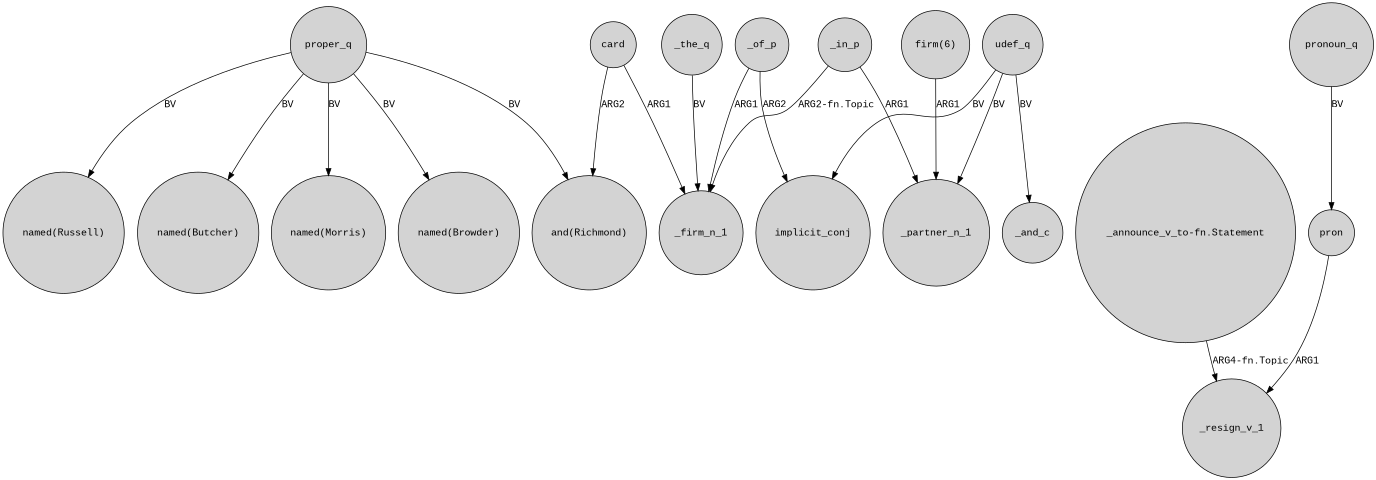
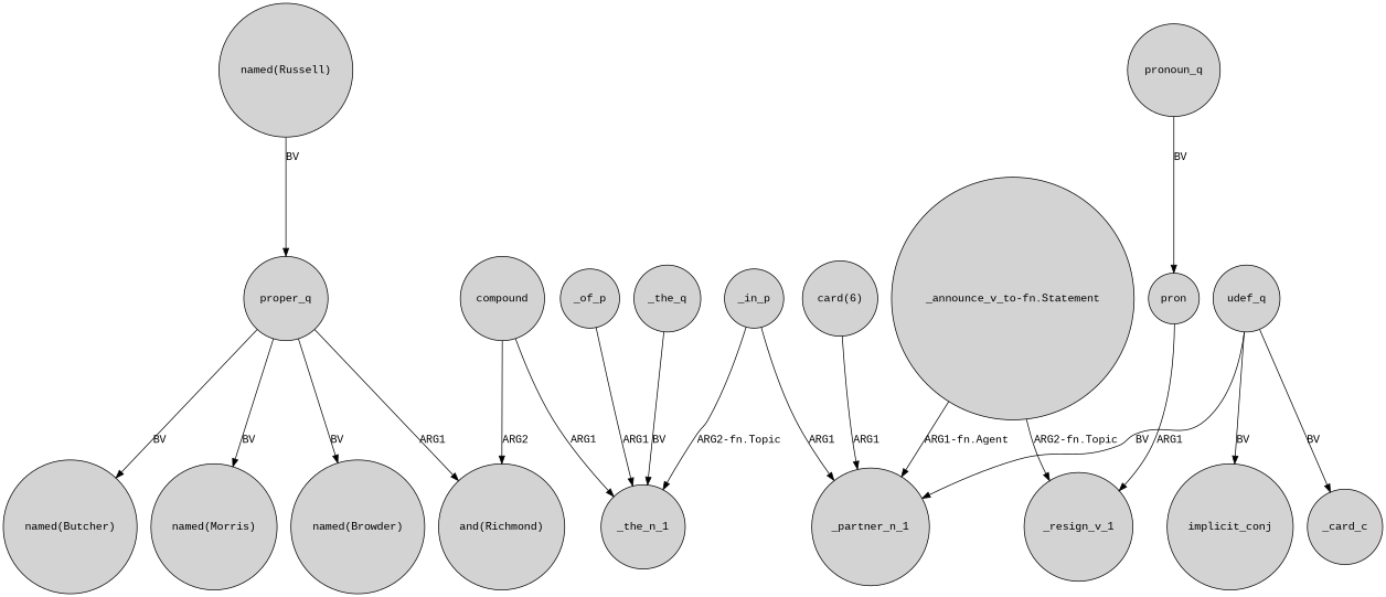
  digraph {
    fontname="Liberation Mono"
    node [fontname="Liberation Mono" shape=circle style=filled]
    edge [fontname="Liberation Mono"]
    n1 [label="and(Richmond)"]
    proper_q
    "named(Morris)"
    "named(Browder)"
    "named(Russell)"
    "named(Butcher)"
    pron
    _resign_v_1
-   compound [label=card]
-   _firm_n_1
+   compound
+   _firm_n_1 [label=_the_n_1]
    _of_p
    implicit_conj
    udef_q
    _partner_n_1
-   _and_c
+   _and_c [label=_card_c]
    _in_p
    pronoun_q
-   "card(6)" [label="firm(6)"]
+   "card(6)"
    "_announce_v_to-fn.Statement"
    _the_q
-   proper_q -> n1 [label=BV]
+   proper_q -> n1 [label=ARG1]
    proper_q -> "named(Morris)" [label=BV]
    proper_q -> "named(Browder)" [label=BV]
-   proper_q -> "named(Russell)" [label=BV]
+   "named(Russell)" -> proper_q [label=BV]
    proper_q -> "named(Butcher)" [label=BV]
    pron -> _resign_v_1 [label=ARG1]
    compound -> n1 [label=ARG2]
    compound -> _firm_n_1 [label=ARG1]
    _of_p -> _firm_n_1 [label=ARG1]
-   _of_p -> implicit_conj [label=ARG2]
    udef_q -> implicit_conj [label=BV]
    udef_q -> _partner_n_1 [label=BV]
    udef_q -> _and_c [label=BV]
    _in_p -> _firm_n_1 [label="ARG2-fn.Topic"]
    _in_p -> _partner_n_1 [label=ARG1]
    pronoun_q -> pron [label=BV]
    "card(6)" -> _partner_n_1 [label=ARG1]
-   "_announce_v_to-fn.Statement" -> _resign_v_1 [label="ARG4-fn.Topic"]
+   "_announce_v_to-fn.Statement" -> _resign_v_1 [label="ARG2-fn.Topic"]
+   "_announce_v_to-fn.Statement" -> _partner_n_1 [label="ARG1-fn.Agent"]
    _the_q -> _firm_n_1 [label=BV]
  }
